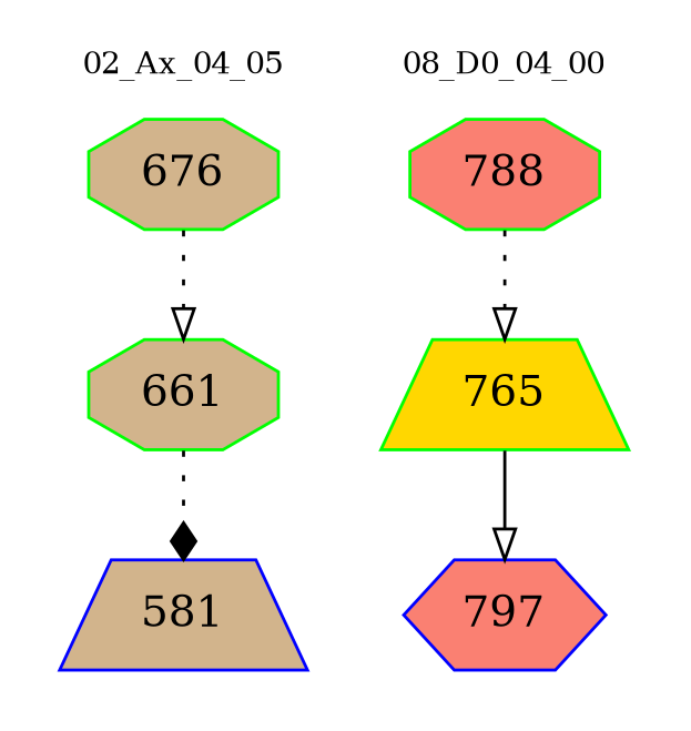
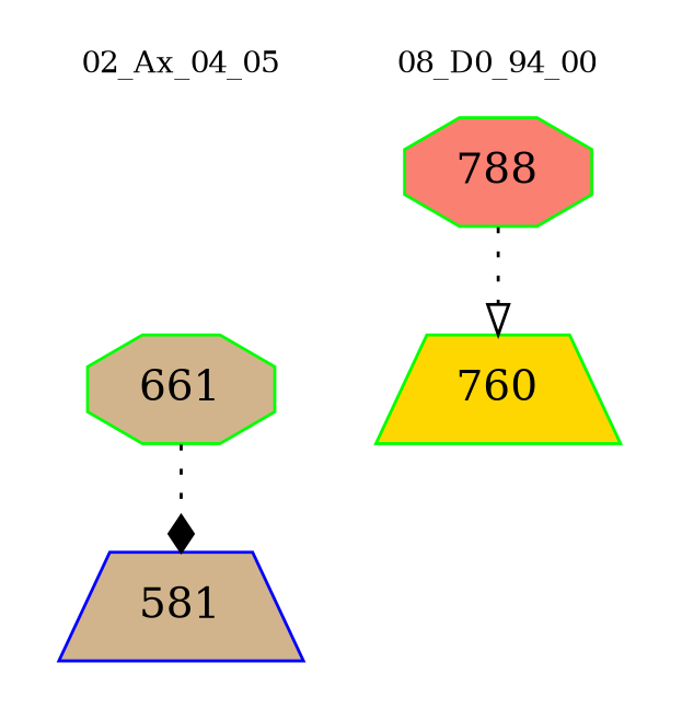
  digraph {
    node [color=green fillcolor=tan shape=octagon style=filled]
    edge [arrowhead=onormal color=black style=dotted]
-   n1 [label=676]
    n2 [label=661]
    n3 [color=blue label=581 shape=trapezium]
    n4 [fillcolor=salmon label=788]
-   n5 [fillcolor=gold label=765 shape=trapezium]
-   n6 [color=blue fillcolor=salmon label=797 shape=hexagon]
+   n5 [fillcolor=gold label=760 shape=trapezium]
    subgraph cluster_1 {
      color=white
      fontsize=10
      label="02_Ax_04_05"
-     n1
      n2
      n3
    }
    subgraph cluster_2 {
      color=white
      fontsize=10
-     label="08_D0_04_00"
+     label="08_D0_94_00"
      n4
      n5
-     n6
    }
-   n1 -> n2
    n2 -> n3 [arrowhead=diamond]
    n4 -> n5
-   n5 -> n6 [style=solid]
  }
